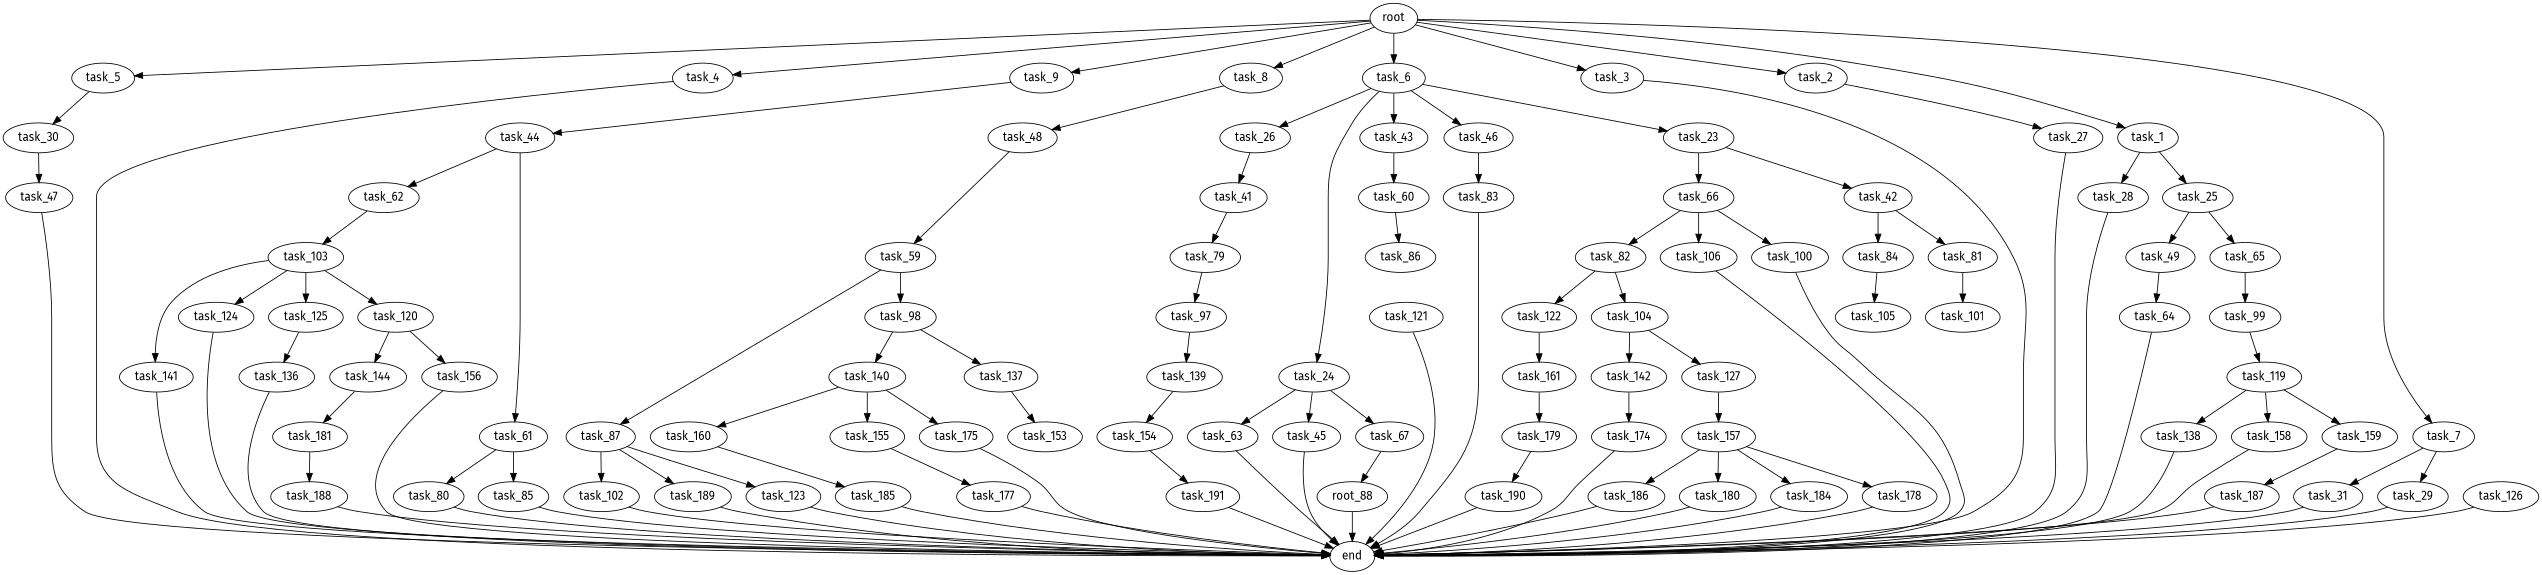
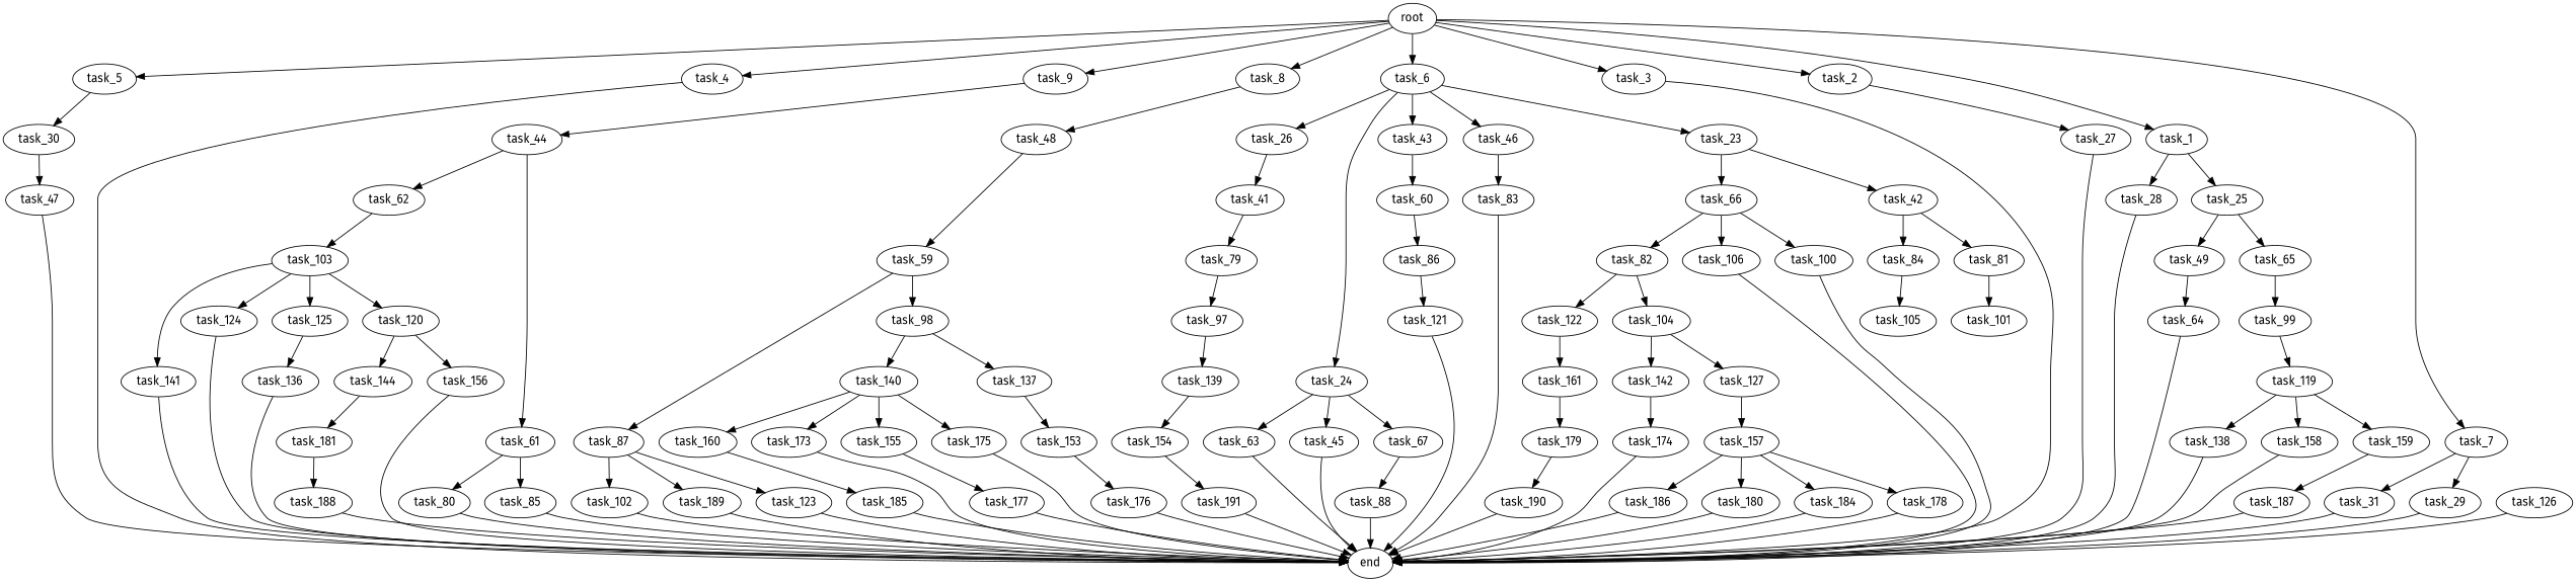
  digraph {
    fontname="Fira Sans"
    node [fontname="Fira Sans"]
    edge [fontname="Fira Sans"]
    task_136
    end
    task_41
    task_79
    task_97
    task_27
    task_122
    task_161
    task_179
    task_119
    task_138
    task_158
    task_159
    task_187
    task_181
    task_188
    task_185
    task_66
    task_82
    task_106
    task_100
    task_104
    task_5
    task_30
    task_47
    task_4
    task_121
    task_84
    task_105
    task_81
    task_101
    task_31
    task_26
    task_64
    task_103
    task_141
    task_124
    task_125
    task_120
    task_144
    task_156
    task_190
    task_28
-   task_88 [label=root_88]
+   task_88
    task_142
    task_127
    task_9
    task_44
    task_62
    task_61
    task_80
    task_85
    task_126
    task_174
    task_186
    task_102
    task_153
+   task_176
    root
    task_8
    task_6
    task_3
    task_2
    task_1
    task_7
    task_48
    task_24
    task_43
    task_46
    task_23
    task_25
    task_29
    task_59
    task_86
    task_160
    task_189
    task_83
    task_60
    task_140
+   task_173
    task_155
    task_175
    task_177
    task_63
    task_45
    task_67
    task_180
    task_157
    task_184
    task_178
    task_42
    task_139
    task_154
    task_191
    task_87
    task_98
    task_123
    task_137
    task_49
    task_99
    task_65
    task_136 -> end
    task_41 -> task_79
    task_79 -> task_97
    task_97 -> task_139
    task_27 -> end
    task_122 -> task_161
    task_161 -> task_179
    task_179 -> task_190
    task_119 -> task_138
    task_119 -> task_158
    task_119 -> task_159
    task_138 -> end
    task_158 -> end
    task_159 -> task_187
    task_187 -> end
    task_181 -> task_188
    task_188 -> end
    task_185 -> end
    task_66 -> task_82
    task_66 -> task_106
    task_66 -> task_100
    task_82 -> task_122
    task_82 -> task_104
    task_106 -> end
    task_100 -> end
    task_104 -> task_142
    task_104 -> task_127
    task_5 -> task_30
    task_30 -> task_47
    task_47 -> end
    task_4 -> end
    task_121 -> end
    task_84 -> task_105
    task_81 -> task_101
    task_31 -> end
    task_26 -> task_41
    task_64 -> end
    task_103 -> task_141
    task_103 -> task_124
    task_103 -> task_125
    task_103 -> task_120
    task_141 -> end
    task_124 -> end
    task_125 -> task_136
    task_120 -> task_144
    task_120 -> task_156
    task_144 -> task_181
    task_156 -> end
    task_190 -> end
    task_28 -> end
    task_88 -> end
    task_142 -> task_174
    task_127 -> task_157
    task_9 -> task_44
    task_44 -> task_62
    task_44 -> task_61
    task_62 -> task_103
    task_61 -> task_80
    task_61 -> task_85
    task_80 -> end
    task_85 -> end
    task_126 -> end
    task_174 -> end
    task_186 -> end
    task_102 -> end
+   task_153 -> task_176
+   task_176 -> end
    root -> task_5
    root -> task_4
    root -> task_9
    root -> task_8
    root -> task_6
    root -> task_3
    root -> task_2
    root -> task_1
    root -> task_7
    task_8 -> task_48
    task_6 -> task_26
    task_6 -> task_24
    task_6 -> task_43
    task_6 -> task_46
    task_6 -> task_23
    task_3 -> end
    task_2 -> task_27
    task_1 -> task_28
    task_1 -> task_25
    task_7 -> task_31
    task_7 -> task_29
    task_48 -> task_59
    task_24 -> task_63
    task_24 -> task_45
    task_24 -> task_67
    task_43 -> task_60
    task_46 -> task_83
    task_23 -> task_66
    task_23 -> task_42
    task_25 -> task_49
    task_25 -> task_65
    task_29 -> end
    task_59 -> task_87
    task_59 -> task_98
+   task_86 -> task_121
    task_160 -> task_185
    task_189 -> end
    task_83 -> end
    task_60 -> task_86
    task_140 -> task_160
+   task_140 -> task_173
    task_140 -> task_155
    task_140 -> task_175
+   task_173 -> end
    task_155 -> task_177
    task_175 -> end
    task_177 -> end
    task_63 -> end
    task_45 -> end
    task_67 -> task_88
    task_180 -> end
    task_157 -> task_186
    task_157 -> task_180
    task_157 -> task_184
    task_157 -> task_178
    task_184 -> end
    task_178 -> end
    task_42 -> task_84
    task_42 -> task_81
    task_139 -> task_154
    task_154 -> task_191
    task_191 -> end
    task_87 -> task_102
    task_87 -> task_189
    task_87 -> task_123
    task_98 -> task_140
    task_98 -> task_137
    task_123 -> end
    task_137 -> task_153
    task_49 -> task_64
    task_99 -> task_119
    task_65 -> task_99
  }
